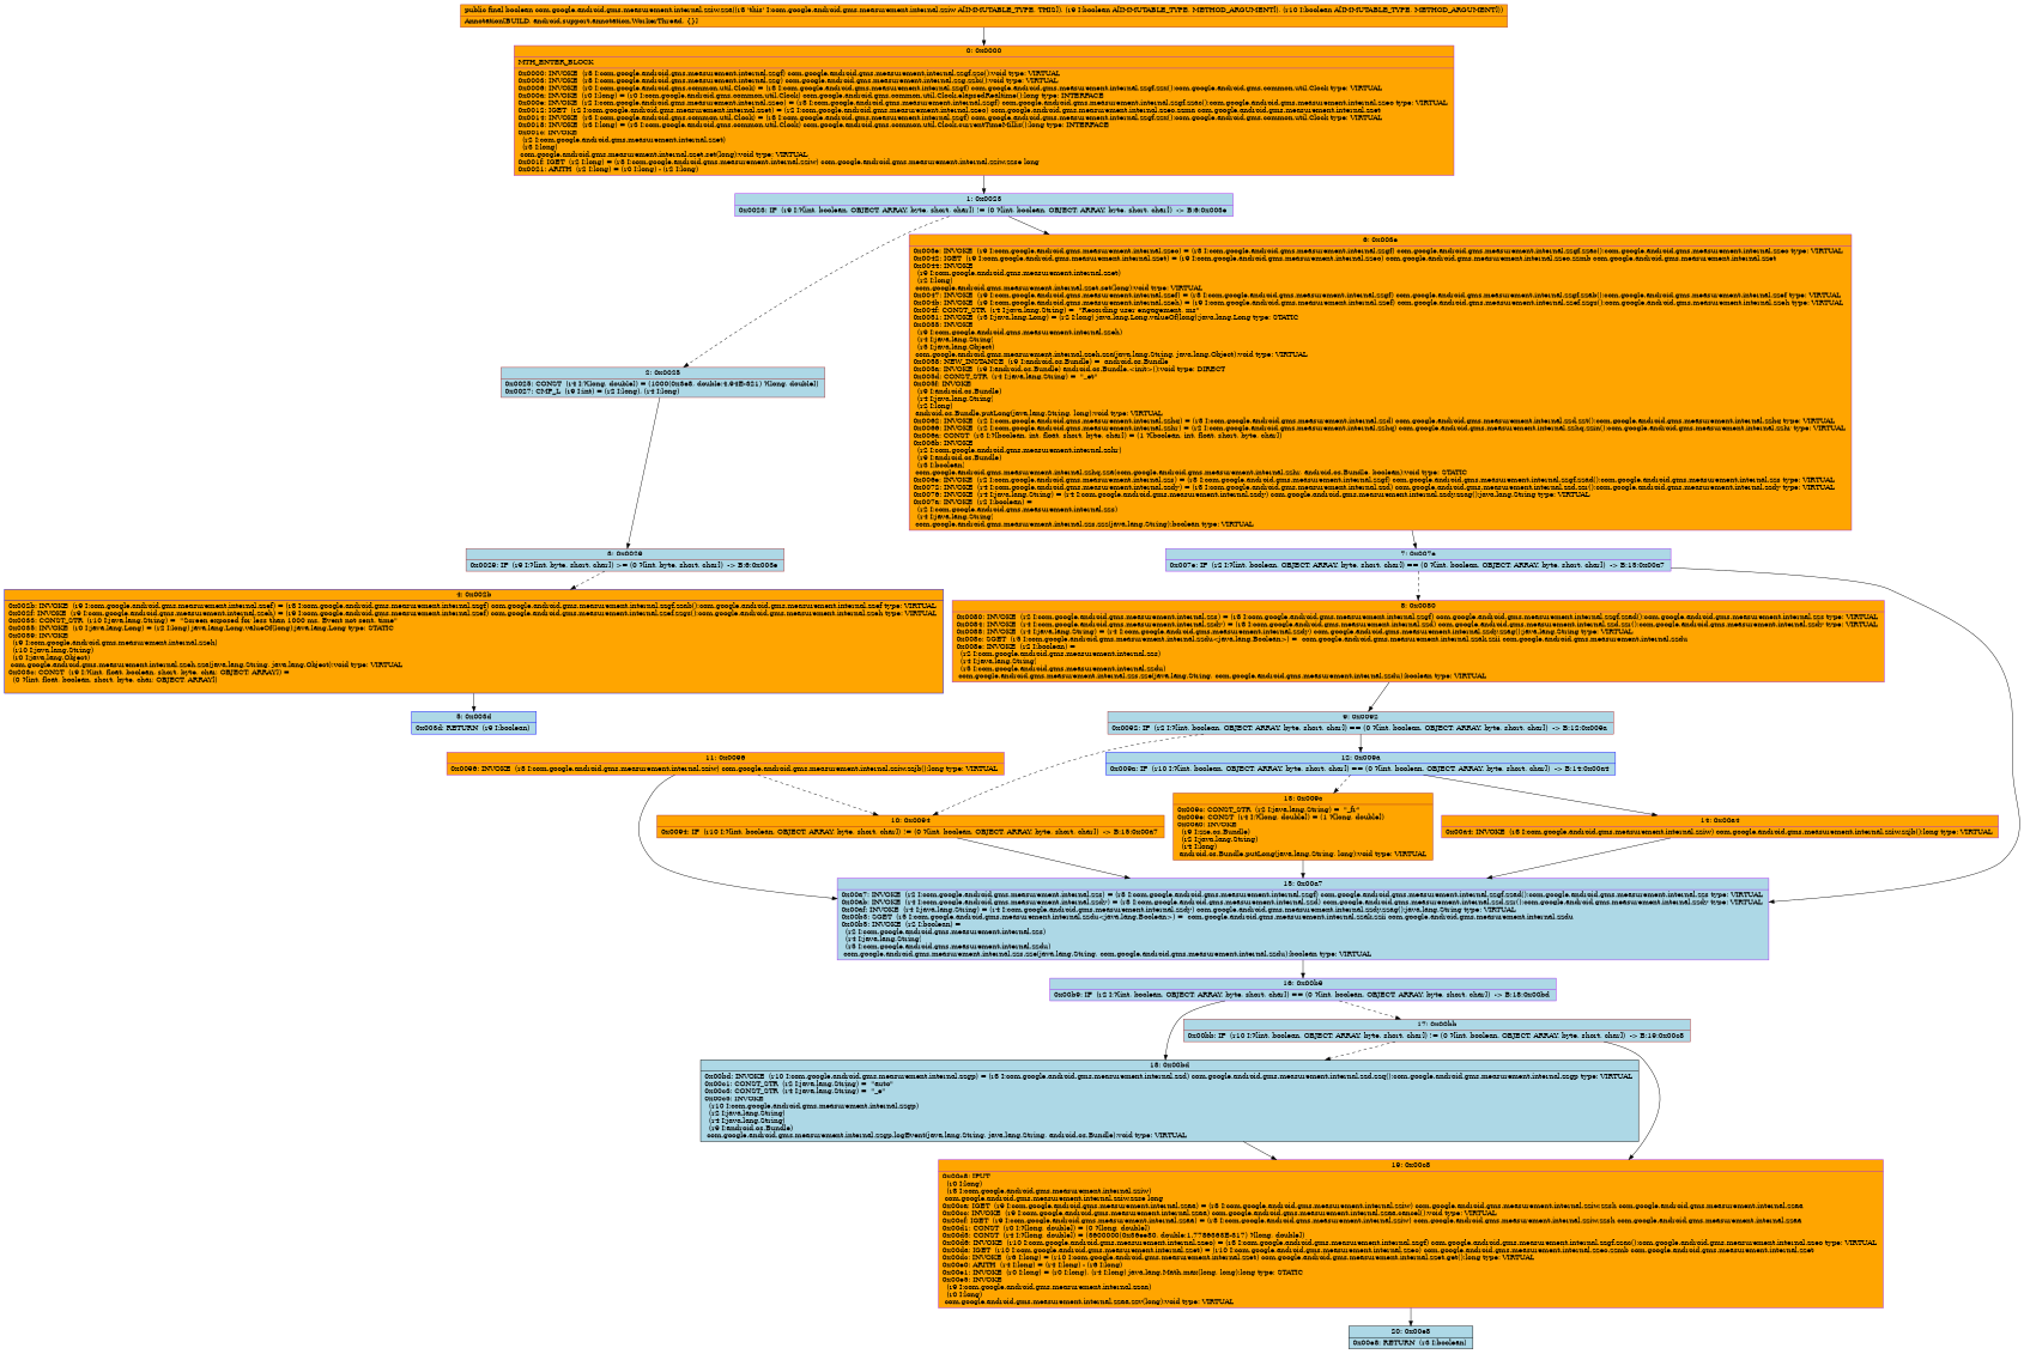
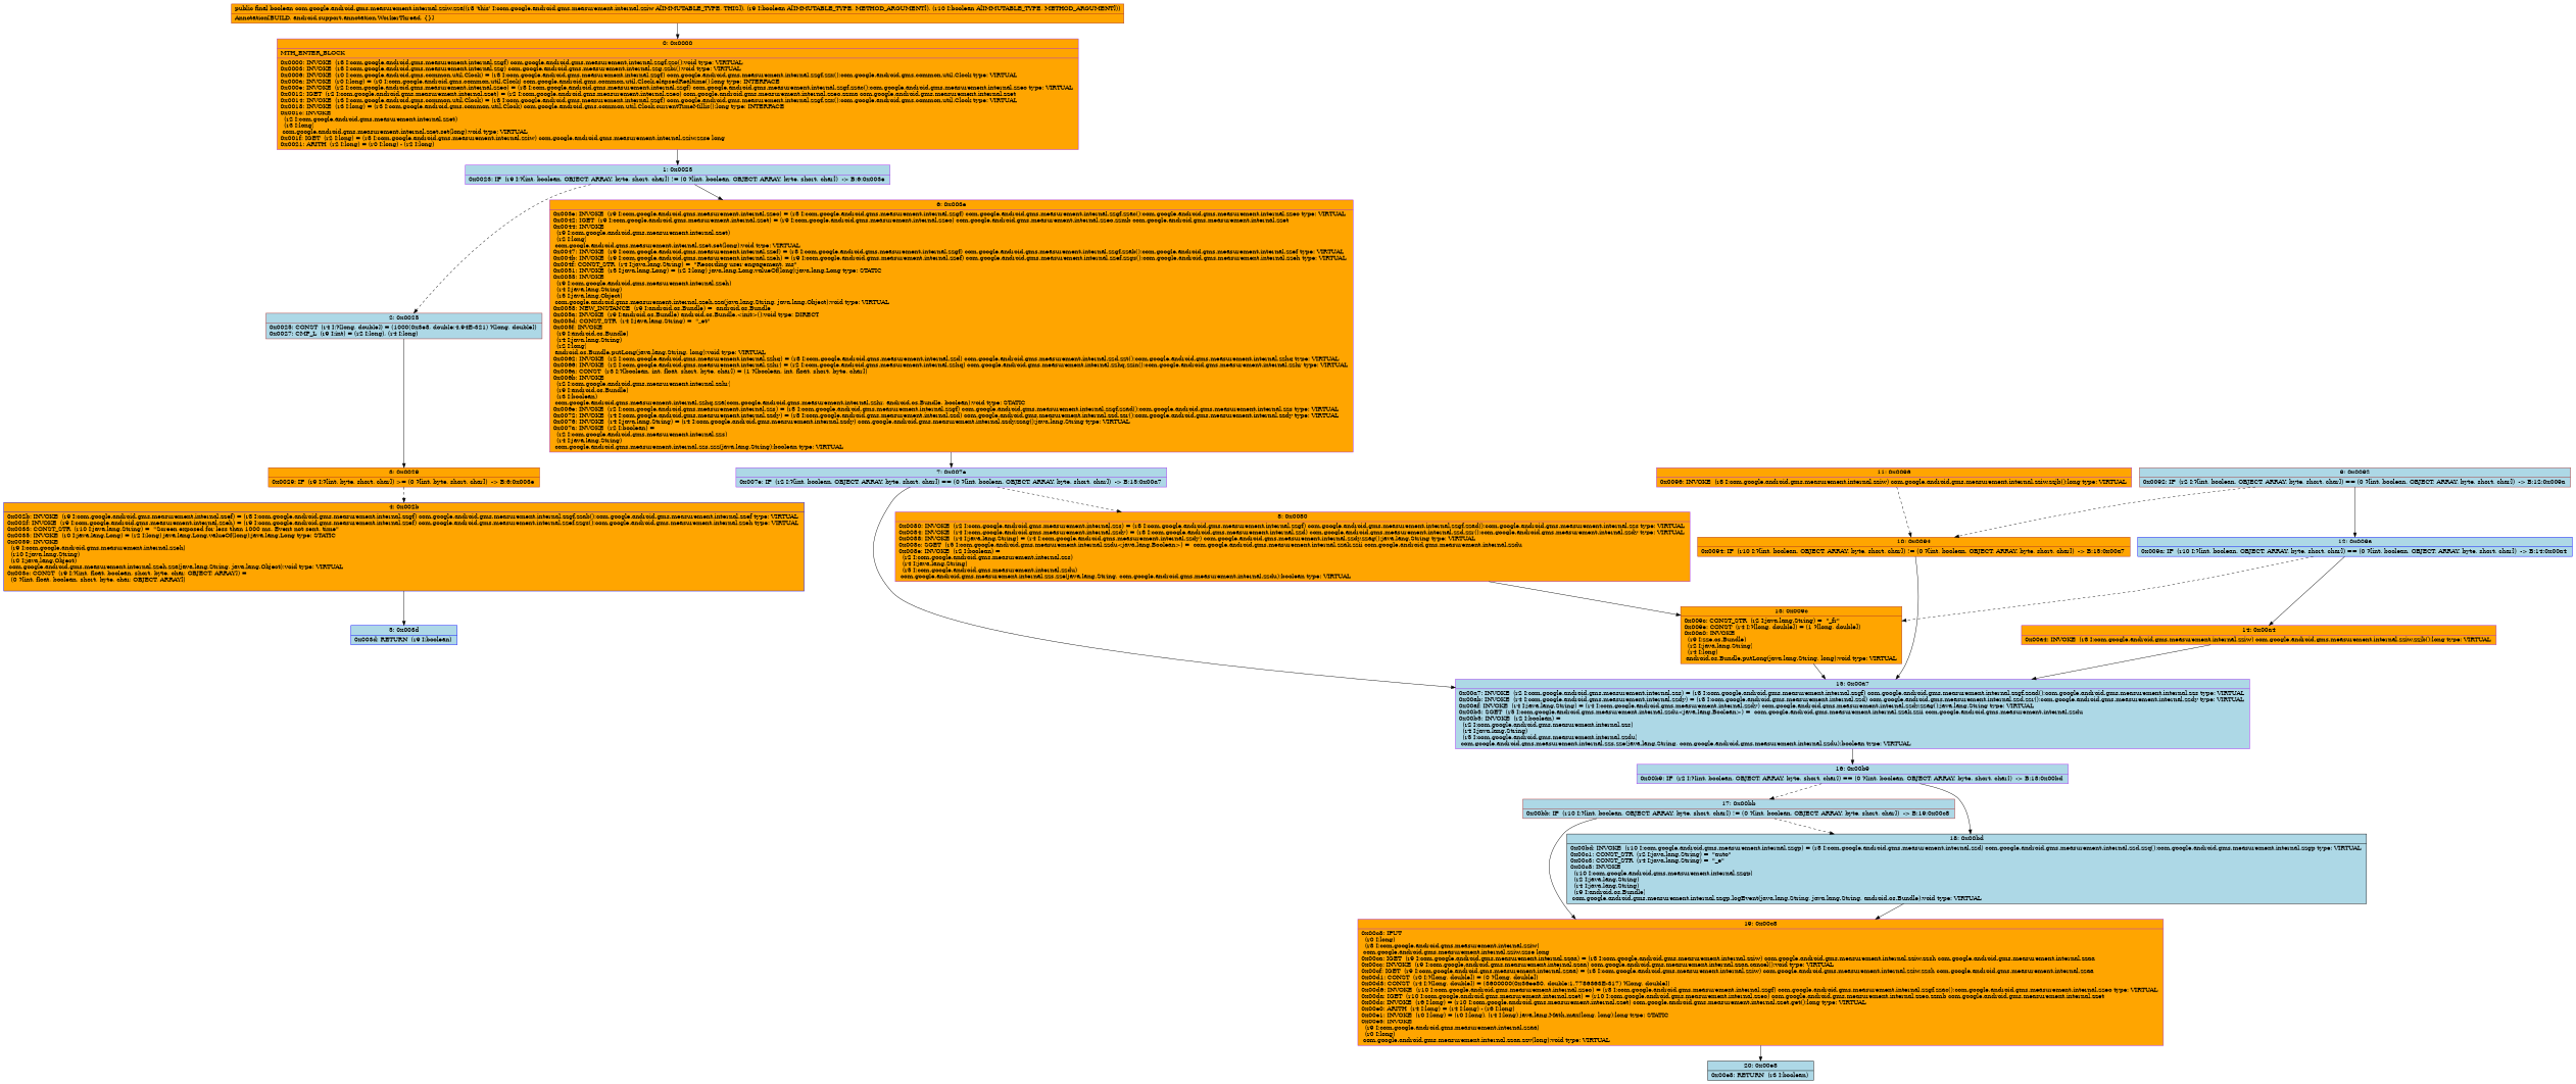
  digraph {
    node [color=purple fillcolor=lightblue shape=record style=filled]
    n1 [fillcolor=orange label="{0\:\ 0x0000|MTH_ENTER_BLOCK\l|0x0000: INVOKE  (r8 I:com.google.android.gms.measurement.internal.zzgf) com.google.android.gms.measurement.internal.zzgf.zzo():void type: VIRTUAL \l0x0003: INVOKE  (r8 I:com.google.android.gms.measurement.internal.zzg) com.google.android.gms.measurement.internal.zzg.zzbi():void type: VIRTUAL \l0x0006: INVOKE  (r0 I:com.google.android.gms.common.util.Clock) = (r8 I:com.google.android.gms.measurement.internal.zzgf) com.google.android.gms.measurement.internal.zzgf.zzx():com.google.android.gms.common.util.Clock type: VIRTUAL \l0x000a: INVOKE  (r0 I:long) = (r0 I:com.google.android.gms.common.util.Clock) com.google.android.gms.common.util.Clock.elapsedRealtime():long type: INTERFACE \l0x000e: INVOKE  (r2 I:com.google.android.gms.measurement.internal.zzeo) = (r8 I:com.google.android.gms.measurement.internal.zzgf) com.google.android.gms.measurement.internal.zzgf.zzac():com.google.android.gms.measurement.internal.zzeo type: VIRTUAL \l0x0012: IGET  (r2 I:com.google.android.gms.measurement.internal.zzet) = (r2 I:com.google.android.gms.measurement.internal.zzeo) com.google.android.gms.measurement.internal.zzeo.zzma com.google.android.gms.measurement.internal.zzet \l0x0014: INVOKE  (r3 I:com.google.android.gms.common.util.Clock) = (r8 I:com.google.android.gms.measurement.internal.zzgf) com.google.android.gms.measurement.internal.zzgf.zzx():com.google.android.gms.common.util.Clock type: VIRTUAL \l0x0018: INVOKE  (r3 I:long) = (r3 I:com.google.android.gms.common.util.Clock) com.google.android.gms.common.util.Clock.currentTimeMillis():long type: INTERFACE \l0x001c: INVOKE  \l  (r2 I:com.google.android.gms.measurement.internal.zzet)\l  (r3 I:long)\l com.google.android.gms.measurement.internal.zzet.set(long):void type: VIRTUAL \l0x001f: IGET  (r2 I:long) = (r8 I:com.google.android.gms.measurement.internal.zziw) com.google.android.gms.measurement.internal.zziw.zzse long \l0x0021: ARITH  (r2 I:long) = (r0 I:long) \- (r2 I:long) \l}"]
    n2 [label="{1\:\ 0x0023|0x0023: IF  (r9 I:?[int, boolean, OBJECT, ARRAY, byte, short, char]) != (0 ?[int, boolean, OBJECT, ARRAY, byte, short, char])  \-\> B:6:0x003e \l}"]
    n3 [color=brown label="{2\:\ 0x0025|0x0025: CONST  (r4 I:?[long, double]) = (1000(0x3e8, double:4.94E\-321) ?[long, double]) \l0x0027: CMP_L  (r9 I:int) = (r2 I:long), (r4 I:long) \l}"]
    n4 [fillcolor=orange label="{6\:\ 0x003e|0x003e: INVOKE  (r9 I:com.google.android.gms.measurement.internal.zzeo) = (r8 I:com.google.android.gms.measurement.internal.zzgf) com.google.android.gms.measurement.internal.zzgf.zzac():com.google.android.gms.measurement.internal.zzeo type: VIRTUAL \l0x0042: IGET  (r9 I:com.google.android.gms.measurement.internal.zzet) = (r9 I:com.google.android.gms.measurement.internal.zzeo) com.google.android.gms.measurement.internal.zzeo.zzmb com.google.android.gms.measurement.internal.zzet \l0x0044: INVOKE  \l  (r9 I:com.google.android.gms.measurement.internal.zzet)\l  (r2 I:long)\l com.google.android.gms.measurement.internal.zzet.set(long):void type: VIRTUAL \l0x0047: INVOKE  (r9 I:com.google.android.gms.measurement.internal.zzef) = (r8 I:com.google.android.gms.measurement.internal.zzgf) com.google.android.gms.measurement.internal.zzgf.zzab():com.google.android.gms.measurement.internal.zzef type: VIRTUAL \l0x004b: INVOKE  (r9 I:com.google.android.gms.measurement.internal.zzeh) = (r9 I:com.google.android.gms.measurement.internal.zzef) com.google.android.gms.measurement.internal.zzef.zzgs():com.google.android.gms.measurement.internal.zzeh type: VIRTUAL \l0x004f: CONST_STR  (r4 I:java.lang.String) =  \"Recording user engagement, ms\" \l0x0051: INVOKE  (r5 I:java.lang.Long) = (r2 I:long) java.lang.Long.valueOf(long):java.lang.Long type: STATIC \l0x0055: INVOKE  \l  (r9 I:com.google.android.gms.measurement.internal.zzeh)\l  (r4 I:java.lang.String)\l  (r5 I:java.lang.Object)\l com.google.android.gms.measurement.internal.zzeh.zza(java.lang.String, java.lang.Object):void type: VIRTUAL \l0x0058: NEW_INSTANCE  (r9 I:android.os.Bundle) =  android.os.Bundle \l0x005a: INVOKE  (r9 I:android.os.Bundle) android.os.Bundle.\<init\>():void type: DIRECT \l0x005d: CONST_STR  (r4 I:java.lang.String) =  \"_et\" \l0x005f: INVOKE  \l  (r9 I:android.os.Bundle)\l  (r4 I:java.lang.String)\l  (r2 I:long)\l android.os.Bundle.putLong(java.lang.String, long):void type: VIRTUAL \l0x0062: INVOKE  (r2 I:com.google.android.gms.measurement.internal.zzhq) = (r8 I:com.google.android.gms.measurement.internal.zzd) com.google.android.gms.measurement.internal.zzd.zzt():com.google.android.gms.measurement.internal.zzhq type: VIRTUAL \l0x0066: INVOKE  (r2 I:com.google.android.gms.measurement.internal.zzhr) = (r2 I:com.google.android.gms.measurement.internal.zzhq) com.google.android.gms.measurement.internal.zzhq.zzin():com.google.android.gms.measurement.internal.zzhr type: VIRTUAL \l0x006a: CONST  (r3 I:?[boolean, int, float, short, byte, char]) = (1 ?[boolean, int, float, short, byte, char]) \l0x006b: INVOKE  \l  (r2 I:com.google.android.gms.measurement.internal.zzhr)\l  (r9 I:android.os.Bundle)\l  (r3 I:boolean)\l com.google.android.gms.measurement.internal.zzhq.zza(com.google.android.gms.measurement.internal.zzhr, android.os.Bundle, boolean):void type: STATIC \l0x006e: INVOKE  (r2 I:com.google.android.gms.measurement.internal.zzs) = (r8 I:com.google.android.gms.measurement.internal.zzgf) com.google.android.gms.measurement.internal.zzgf.zzad():com.google.android.gms.measurement.internal.zzs type: VIRTUAL \l0x0072: INVOKE  (r4 I:com.google.android.gms.measurement.internal.zzdy) = (r8 I:com.google.android.gms.measurement.internal.zzd) com.google.android.gms.measurement.internal.zzd.zzr():com.google.android.gms.measurement.internal.zzdy type: VIRTUAL \l0x0076: INVOKE  (r4 I:java.lang.String) = (r4 I:com.google.android.gms.measurement.internal.zzdy) com.google.android.gms.measurement.internal.zzdy.zzag():java.lang.String type: VIRTUAL \l0x007a: INVOKE  (r2 I:boolean) = \l  (r2 I:com.google.android.gms.measurement.internal.zzs)\l  (r4 I:java.lang.String)\l com.google.android.gms.measurement.internal.zzs.zzz(java.lang.String):boolean type: VIRTUAL \l}"]
-   n5 [color=brown label="{3\:\ 0x0029|0x0029: IF  (r9 I:?[int, byte, short, char]) \>= (0 ?[int, byte, short, char])  \-\> B:6:0x003e \l}"]
+   n5 [color=brown fillcolor=orange label="{3\:\ 0x0029|0x0029: IF  (r9 I:?[int, byte, short, char]) \>= (0 ?[int, byte, short, char])  \-\> B:6:0x003e \l}"]
    n6 [label="{7\:\ 0x007e|0x007e: IF  (r2 I:?[int, boolean, OBJECT, ARRAY, byte, short, char]) == (0 ?[int, boolean, OBJECT, ARRAY, byte, short, char])  \-\> B:15:0x00a7 \l}"]
    n7 [color=blue fillcolor=orange label="{4\:\ 0x002b|0x002b: INVOKE  (r9 I:com.google.android.gms.measurement.internal.zzef) = (r8 I:com.google.android.gms.measurement.internal.zzgf) com.google.android.gms.measurement.internal.zzgf.zzab():com.google.android.gms.measurement.internal.zzef type: VIRTUAL \l0x002f: INVOKE  (r9 I:com.google.android.gms.measurement.internal.zzeh) = (r9 I:com.google.android.gms.measurement.internal.zzef) com.google.android.gms.measurement.internal.zzef.zzgs():com.google.android.gms.measurement.internal.zzeh type: VIRTUAL \l0x0033: CONST_STR  (r10 I:java.lang.String) =  \"Screen exposed for less than 1000 ms. Event not sent. time\" \l0x0035: INVOKE  (r0 I:java.lang.Long) = (r2 I:long) java.lang.Long.valueOf(long):java.lang.Long type: STATIC \l0x0039: INVOKE  \l  (r9 I:com.google.android.gms.measurement.internal.zzeh)\l  (r10 I:java.lang.String)\l  (r0 I:java.lang.Object)\l com.google.android.gms.measurement.internal.zzeh.zza(java.lang.String, java.lang.Object):void type: VIRTUAL \l0x003c: CONST  (r9 I:?[int, float, boolean, short, byte, char, OBJECT, ARRAY]) = \l  (0 ?[int, float, boolean, short, byte, char, OBJECT, ARRAY])\l \l}"]
    n8 [color=blue label="{5\:\ 0x003d|0x003d: RETURN  (r9 I:boolean) \l}"]
    n9 [fillcolor=orange label="{8\:\ 0x0080|0x0080: INVOKE  (r2 I:com.google.android.gms.measurement.internal.zzs) = (r8 I:com.google.android.gms.measurement.internal.zzgf) com.google.android.gms.measurement.internal.zzgf.zzad():com.google.android.gms.measurement.internal.zzs type: VIRTUAL \l0x0084: INVOKE  (r4 I:com.google.android.gms.measurement.internal.zzdy) = (r8 I:com.google.android.gms.measurement.internal.zzd) com.google.android.gms.measurement.internal.zzd.zzr():com.google.android.gms.measurement.internal.zzdy type: VIRTUAL \l0x0088: INVOKE  (r4 I:java.lang.String) = (r4 I:com.google.android.gms.measurement.internal.zzdy) com.google.android.gms.measurement.internal.zzdy.zzag():java.lang.String type: VIRTUAL \l0x008c: SGET  (r5 I:com.google.android.gms.measurement.internal.zzdu\<java.lang.Boolean\>) =  com.google.android.gms.measurement.internal.zzak.zzii com.google.android.gms.measurement.internal.zzdu \l0x008e: INVOKE  (r2 I:boolean) = \l  (r2 I:com.google.android.gms.measurement.internal.zzs)\l  (r4 I:java.lang.String)\l  (r5 I:com.google.android.gms.measurement.internal.zzdu)\l com.google.android.gms.measurement.internal.zzs.zze(java.lang.String, com.google.android.gms.measurement.internal.zzdu):boolean type: VIRTUAL \l}"]
    n10 [label="{15\:\ 0x00a7|0x00a7: INVOKE  (r2 I:com.google.android.gms.measurement.internal.zzs) = (r8 I:com.google.android.gms.measurement.internal.zzgf) com.google.android.gms.measurement.internal.zzgf.zzad():com.google.android.gms.measurement.internal.zzs type: VIRTUAL \l0x00ab: INVOKE  (r4 I:com.google.android.gms.measurement.internal.zzdy) = (r8 I:com.google.android.gms.measurement.internal.zzd) com.google.android.gms.measurement.internal.zzd.zzr():com.google.android.gms.measurement.internal.zzdy type: VIRTUAL \l0x00af: INVOKE  (r4 I:java.lang.String) = (r4 I:com.google.android.gms.measurement.internal.zzdy) com.google.android.gms.measurement.internal.zzdy.zzag():java.lang.String type: VIRTUAL \l0x00b3: SGET  (r5 I:com.google.android.gms.measurement.internal.zzdu\<java.lang.Boolean\>) =  com.google.android.gms.measurement.internal.zzak.zzii com.google.android.gms.measurement.internal.zzdu \l0x00b5: INVOKE  (r2 I:boolean) = \l  (r2 I:com.google.android.gms.measurement.internal.zzs)\l  (r4 I:java.lang.String)\l  (r5 I:com.google.android.gms.measurement.internal.zzdu)\l com.google.android.gms.measurement.internal.zzs.zze(java.lang.String, com.google.android.gms.measurement.internal.zzdu):boolean type: VIRTUAL \l}"]
    n11 [color=brown label="{9\:\ 0x0092|0x0092: IF  (r2 I:?[int, boolean, OBJECT, ARRAY, byte, short, char]) == (0 ?[int, boolean, OBJECT, ARRAY, byte, short, char])  \-\> B:12:0x009a \l}"]
    n12 [label="{16\:\ 0x00b9|0x00b9: IF  (r2 I:?[int, boolean, OBJECT, ARRAY, byte, short, char]) == (0 ?[int, boolean, OBJECT, ARRAY, byte, short, char])  \-\> B:18:0x00bd \l}"]
    n13 [color=brown fillcolor=orange label="{10\:\ 0x0094|0x0094: IF  (r10 I:?[int, boolean, OBJECT, ARRAY, byte, short, char]) != (0 ?[int, boolean, OBJECT, ARRAY, byte, short, char])  \-\> B:15:0x00a7 \l}"]
    n14 [color=blue label="{12\:\ 0x009a|0x009a: IF  (r10 I:?[int, boolean, OBJECT, ARRAY, byte, short, char]) == (0 ?[int, boolean, OBJECT, ARRAY, byte, short, char])  \-\> B:14:0x00a4 \l}"]
    n15 [color=brown fillcolor=orange label="{13\:\ 0x009c|0x009c: CONST_STR  (r2 I:java.lang.String) =  \"_fr\" \l0x009e: CONST  (r4 I:?[long, double]) = (1 ?[long, double]) \l0x00a0: INVOKE  \l  (r9 I:zze.os.Bundle)\l  (r2 I:java.lang.String)\l  (r4 I:long)\l android.os.Bundle.putLong(java.lang.String, long):void type: VIRTUAL \l}"]
    n16 [fillcolor=orange label="{14\:\ 0x00a4|0x00a4: INVOKE  (r8 I:com.google.android.gms.measurement.internal.zziw) com.google.android.gms.measurement.internal.zziw.zzjb():long type: VIRTUAL \l}"]
    n17 [fillcolor=orange label="{11\:\ 0x0096|0x0096: INVOKE  (r8 I:com.google.android.gms.measurement.internal.zziw) com.google.android.gms.measurement.internal.zziw.zzjb():long type: VIRTUAL \l}"]
    n18 [color=brown label="{17\:\ 0x00bb|0x00bb: IF  (r10 I:?[int, boolean, OBJECT, ARRAY, byte, short, char]) != (0 ?[int, boolean, OBJECT, ARRAY, byte, short, char])  \-\> B:19:0x00c8 \l}"]
    n19 [color=black label="{18\:\ 0x00bd|0x00bd: INVOKE  (r10 I:com.google.android.gms.measurement.internal.zzgp) = (r8 I:com.google.android.gms.measurement.internal.zzd) com.google.android.gms.measurement.internal.zzd.zzq():com.google.android.gms.measurement.internal.zzgp type: VIRTUAL \l0x00c1: CONST_STR  (r2 I:java.lang.String) =  \"auto\" \l0x00c3: CONST_STR  (r4 I:java.lang.String) =  \"_e\" \l0x00c5: INVOKE  \l  (r10 I:com.google.android.gms.measurement.internal.zzgp)\l  (r2 I:java.lang.String)\l  (r4 I:java.lang.String)\l  (r9 I:android.os.Bundle)\l com.google.android.gms.measurement.internal.zzgp.logEvent(java.lang.String, java.lang.String, android.os.Bundle):void type: VIRTUAL \l}"]
    n20 [fillcolor=orange label="{19\:\ 0x00c8|0x00c8: IPUT  \l  (r0 I:long)\l  (r8 I:com.google.android.gms.measurement.internal.zziw)\l com.google.android.gms.measurement.internal.zziw.zzse long \l0x00ca: IGET  (r9 I:com.google.android.gms.measurement.internal.zzaa) = (r8 I:com.google.android.gms.measurement.internal.zziw) com.google.android.gms.measurement.internal.zziw.zzsh com.google.android.gms.measurement.internal.zzaa \l0x00cc: INVOKE  (r9 I:com.google.android.gms.measurement.internal.zzaa) com.google.android.gms.measurement.internal.zzaa.cancel():void type: VIRTUAL \l0x00cf: IGET  (r9 I:com.google.android.gms.measurement.internal.zzaa) = (r8 I:com.google.android.gms.measurement.internal.zziw) com.google.android.gms.measurement.internal.zziw.zzsh com.google.android.gms.measurement.internal.zzaa \l0x00d1: CONST  (r0 I:?[long, double]) = (0 ?[long, double]) \l0x00d3: CONST  (r4 I:?[long, double]) = (3600000(0x36ee80, double:1.7786363E\-317) ?[long, double]) \l0x00d6: INVOKE  (r10 I:com.google.android.gms.measurement.internal.zzeo) = (r8 I:com.google.android.gms.measurement.internal.zzgf) com.google.android.gms.measurement.internal.zzgf.zzac():com.google.android.gms.measurement.internal.zzeo type: VIRTUAL \l0x00da: IGET  (r10 I:com.google.android.gms.measurement.internal.zzet) = (r10 I:com.google.android.gms.measurement.internal.zzeo) com.google.android.gms.measurement.internal.zzeo.zzmb com.google.android.gms.measurement.internal.zzet \l0x00dc: INVOKE  (r6 I:long) = (r10 I:com.google.android.gms.measurement.internal.zzet) com.google.android.gms.measurement.internal.zzet.get():long type: VIRTUAL \l0x00e0: ARITH  (r4 I:long) = (r4 I:long) \- (r6 I:long) \l0x00e1: INVOKE  (r0 I:long) = (r0 I:long), (r4 I:long) java.lang.Math.max(long, long):long type: STATIC \l0x00e5: INVOKE  \l  (r9 I:com.google.android.gms.measurement.internal.zzaa)\l  (r0 I:long)\l com.google.android.gms.measurement.internal.zzaa.zzv(long):void type: VIRTUAL \l}"]
    n21 [color=black label="{20\:\ 0x00e8|0x00e8: RETURN  (r3 I:boolean) \l}"]
    n22 [color=brown fillcolor=orange label="{public final boolean com.google.android.gms.measurement.internal.zziw.zza((r8 'this' I:com.google.android.gms.measurement.internal.zziw A[IMMUTABLE_TYPE, THIS]), (r9 I:boolean A[IMMUTABLE_TYPE, METHOD_ARGUMENT]), (r10 I:boolean A[IMMUTABLE_TYPE, METHOD_ARGUMENT]))  | Annotation[BUILD, android.support.annotation.WorkerThread, \{\}]\l}"]
    n1 -> n2
    n2 -> n3 [style=dashed]
    n2 -> n4
    n3 -> n5
    n4 -> n6
    n5 -> n7 [style=dashed]
    n6 -> n9 [style=dashed]
    n6 -> n10
    n7 -> n8
-   n9 -> n11
+   n9 -> n15
    n10 -> n12
    n11 -> n13 [style=dashed]
    n11 -> n14
    n12 -> n18 [style=dashed]
    n12 -> n19
    n13 -> n10
    n14 -> n15 [style=dashed]
    n14 -> n16
    n15 -> n10
    n16 -> n10
-   n17 -> n10
    n17 -> n13 [style=dashed]
    n18 -> n19 [style=dashed]
    n18 -> n20
    n19 -> n20
    n20 -> n21
    n22 -> n1
  }
